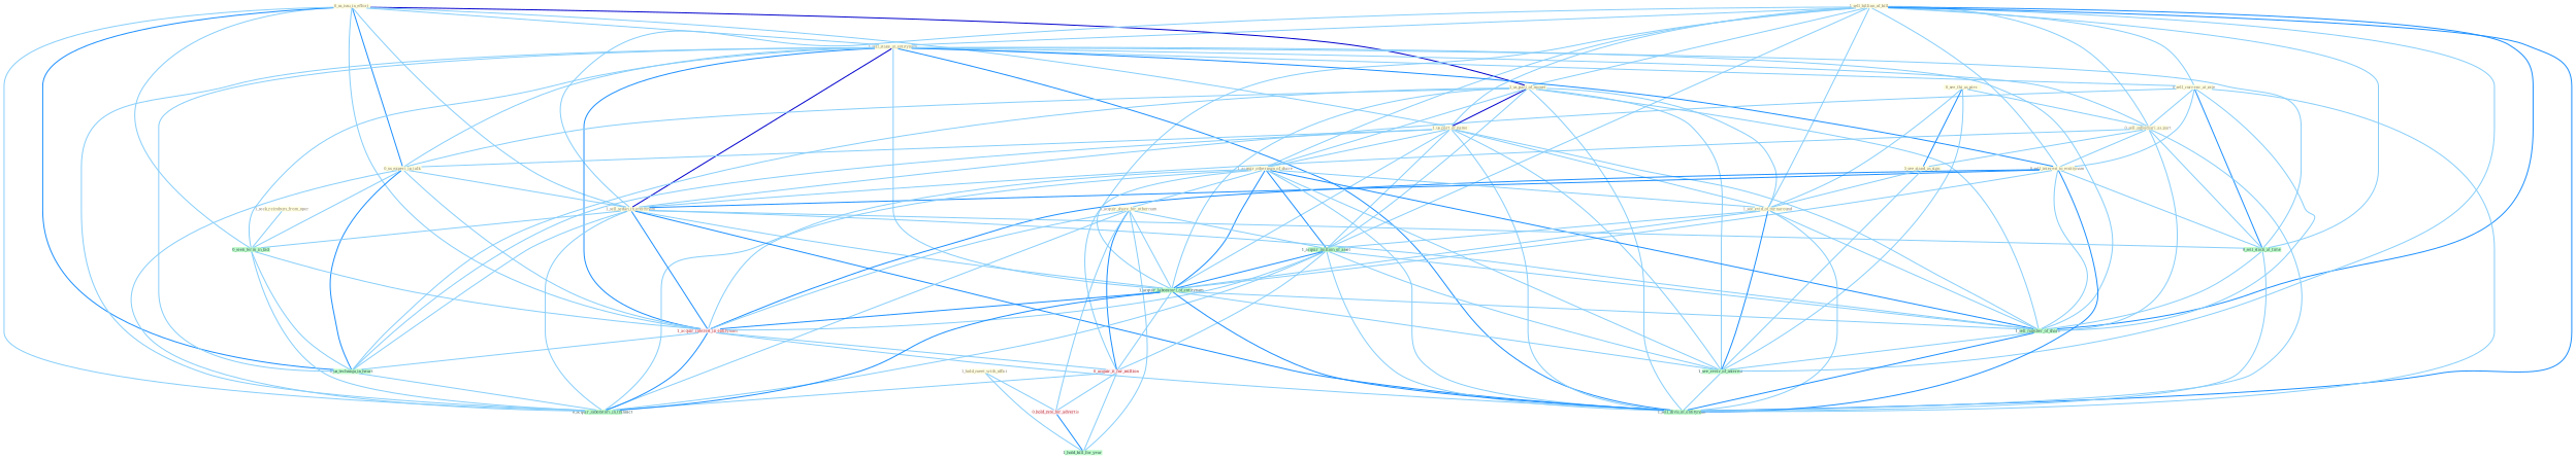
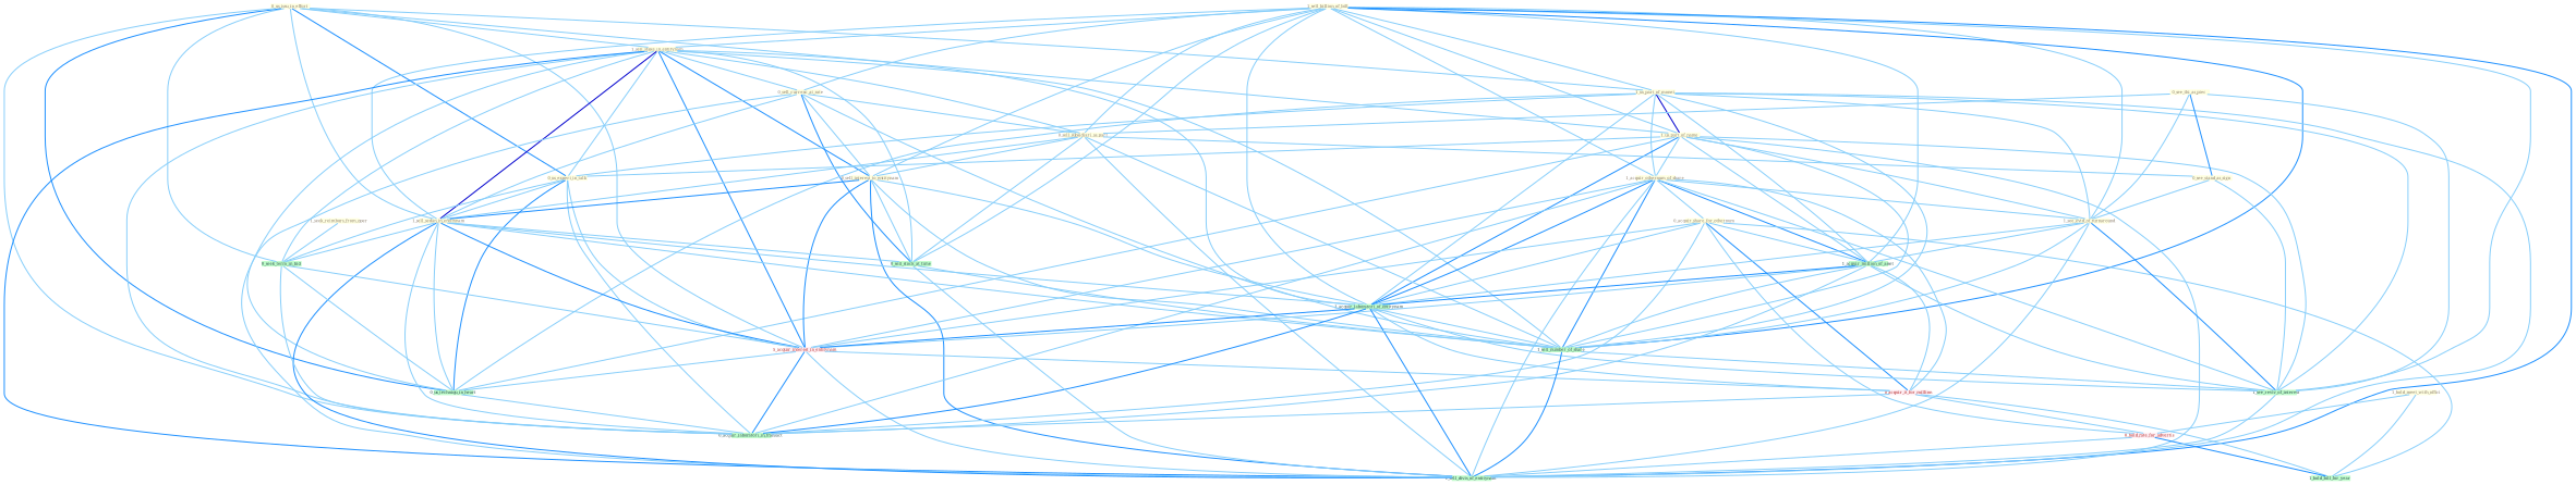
  graph {
    fontname="Noto Serif"
    node [color="#ffffe0" fixedsize=true fontcolor="#8b7d6b" fontname="Noto Serif" fontsize=4 shape=polygon style=filled]
    edge [color="#87cefa" fontname="Noto Serif" w=1]
    "0_us_issu_in_effort " [height=.06 width=.5]
    "1_sell_billion_of_bill " [height=.06 width=.5]
    "1_sell_stake_in_entitynam " [height=.06 width=.5]
    "1_seek_reimburs_from_oper " [height=.06 width=.5]
    "0_sell_currenc_at_rate " [height=.06 width=.5]
    "1_us_part_of_monei " [height=.06 width=.5]
    "1_us_part_of_name " [height=.06 width=.5]
    "0_us_experi_in_talk " [height=.06 width=.5]
    "0_see_thi_as_piec " [height=.06 width=.5]
    "0_sell_subsidiari_as_part " [height=.06 width=.5]
    "0_sell_interest_to_entitynam " [height=.06 width=.5]
    "1_acquir_othernum_of_share " [height=.06 width=.5]
    n13 [height=.06 label="1_sell_sedan_in_entitynam" width=.5]
    "0_acquir_share_for_othernum " [height=.06 width=.5]
    "0_see_stand_as_sign " [height=.06 width=.5]
    "1_hold_meet_with_offici " [height=.06 width=.5]
    "1_see_evid_of_turnaround " [height=.06 width=.5]
-   "1_acquir_interest_in_entitynam " [color="#fff0f5" fontcolor="#b22222" height=.06 width=.5]
+   "1_acquir_interest_in_entitynam " [color="#fff0f5" fontcolor="#b22222" height=.06 width=.5 label="5_acquir_interest_in_entitynam"]
    "0_acquir_it_for_million " [color="#fff0f5" fontcolor="#b22222" height=.06 width=.5]
    "0_hold_rate_for_advertis " [color="#fff0f5" fontcolor="#b22222" height=.06 width=.5]
    "0_seek_term_in_bid " [color="#BDFCC9" fontcolor="#2f4f4f" height=.06 width=.5]
    "0_us_techniqu_in_heart " [color="#BDFCC9" fontcolor="#2f4f4f" height=.06 width=.5]
    "0_acquir_laboratori_in_transact " [color="#BDFCC9" fontcolor="#2f4f4f" height=.06 width=.5]
    "1_acquir_million_of_asset " [color="#BDFCC9" fontcolor="#2f4f4f" height=.06 width=.5]
    "1_acquir_laboratori_of_entitynam " [color="#BDFCC9" fontcolor="#2f4f4f" height=.06 width=.5]
    "0_sell_stock_at_time " [color="#BDFCC9" fontcolor="#2f4f4f" height=.06 width=.5]
    "1_sell_number_of_share " [color="#BDFCC9" fontcolor="#2f4f4f" height=.06 width=.5]
    "1_see_reviv_of_interest " [color="#BDFCC9" fontcolor="#2f4f4f" height=.06 width=.5]
    "1_sell_divis_of_entitynam " [color="#BDFCC9" fontcolor="#2f4f4f" height=.06 width=.5]
    "1_hold_bill_for_year " [color="#BDFCC9" fontcolor="#2f4f4f" height=.06 width=.5]
    subgraph sub_1 {
      "0_us_issu_in_effort "
      "1_sell_billion_of_bill "
      "1_sell_stake_in_entitynam "
      "1_seek_reimburs_from_oper "
      "0_sell_currenc_at_rate "
      "1_us_part_of_monei "
      "1_us_part_of_name "
      "0_us_experi_in_talk "
      "0_see_thi_as_piec "
      "0_sell_subsidiari_as_part "
      "0_sell_interest_to_entitynam "
      "1_acquir_othernum_of_share "
      n13
      "0_acquir_share_for_othernum "
      "0_see_stand_as_sign "
      "1_hold_meet_with_offici "
      "1_see_evid_of_turnaround "
    }
    subgraph sub_2 {
      "1_acquir_interest_in_entitynam "
      "0_acquir_it_for_million "
      "0_hold_rate_for_advertis "
    }
    "0_us_issu_in_effort " -- "1_sell_stake_in_entitynam "
-   "0_us_issu_in_effort " -- "1_us_part_of_monei " [color="#0000cd"]
+   "0_us_issu_in_effort " -- "1_us_part_of_monei "
    "0_us_issu_in_effort " -- "1_us_part_of_name "
    "0_us_issu_in_effort " -- "0_us_experi_in_talk " [color="#1e90ff" w=2]
    "0_us_issu_in_effort " -- n13
    "0_us_issu_in_effort " -- "1_acquir_interest_in_entitynam "
    "0_us_issu_in_effort " -- "0_seek_term_in_bid "
    "0_us_issu_in_effort " -- "0_us_techniqu_in_heart " [color="#1e90ff" w=2]
    "0_us_issu_in_effort " -- "0_acquir_laboratori_in_transact "
    "1_sell_billion_of_bill " -- "1_sell_stake_in_entitynam "
    "1_sell_billion_of_bill " -- "0_sell_currenc_at_rate "
    "1_sell_billion_of_bill " -- "1_us_part_of_monei "
    "1_sell_billion_of_bill " -- "1_us_part_of_name "
    "1_sell_billion_of_bill " -- "0_sell_subsidiari_as_part "
    "1_sell_billion_of_bill " -- "0_sell_interest_to_entitynam "
    "1_sell_billion_of_bill " -- "1_acquir_othernum_of_share "
    "1_sell_billion_of_bill " -- n13
    "1_sell_billion_of_bill " -- "1_see_evid_of_turnaround "
    "1_sell_billion_of_bill " -- "1_acquir_million_of_asset "
    "1_sell_billion_of_bill " -- "1_acquir_laboratori_of_entitynam "
    "1_sell_billion_of_bill " -- "0_sell_stock_at_time "
    "1_sell_billion_of_bill " -- "1_sell_number_of_share " [color="#1e90ff" w=2]
    "1_sell_billion_of_bill " -- "1_see_reviv_of_interest "
    "1_sell_billion_of_bill " -- "1_sell_divis_of_entitynam " [color="#1e90ff" w=2]
    "1_sell_stake_in_entitynam " -- "0_sell_currenc_at_rate "
    "1_sell_stake_in_entitynam " -- "0_us_experi_in_talk "
    "1_sell_stake_in_entitynam " -- "0_sell_subsidiari_as_part "
    "1_sell_stake_in_entitynam " -- "0_sell_interest_to_entitynam " [color="#1e90ff" w=2]
    "1_sell_stake_in_entitynam " -- n13 [color="#0000cd" w=3]
    "1_sell_stake_in_entitynam " -- "1_acquir_interest_in_entitynam " [color="#1e90ff" w=2]
    "1_sell_stake_in_entitynam " -- "0_seek_term_in_bid "
    "1_sell_stake_in_entitynam " -- "0_us_techniqu_in_heart "
    "1_sell_stake_in_entitynam " -- "0_acquir_laboratori_in_transact "
    "1_sell_stake_in_entitynam " -- "1_acquir_laboratori_of_entitynam "
    "1_sell_stake_in_entitynam " -- "0_sell_stock_at_time "
    "1_sell_stake_in_entitynam " -- "1_sell_number_of_share "
    "1_sell_stake_in_entitynam " -- "1_sell_divis_of_entitynam " [color="#1e90ff" w=2]
    "1_seek_reimburs_from_oper " -- "0_seek_term_in_bid "
    "0_sell_currenc_at_rate " -- "0_sell_subsidiari_as_part "
    "0_sell_currenc_at_rate " -- "0_sell_interest_to_entitynam "
    "0_sell_currenc_at_rate " -- n13
    "0_sell_currenc_at_rate " -- "0_sell_stock_at_time " [color="#1e90ff" w=2]
    "0_sell_currenc_at_rate " -- "1_sell_number_of_share "
    "0_sell_currenc_at_rate " -- "1_sell_divis_of_entitynam "
    "1_us_part_of_monei " -- "1_us_part_of_name " [color="#0000cd" w=3]
    "1_us_part_of_monei " -- "0_us_experi_in_talk "
    "1_us_part_of_monei " -- "1_acquir_othernum_of_share "
    "1_us_part_of_monei " -- "1_see_evid_of_turnaround "
    "1_us_part_of_monei " -- "0_us_techniqu_in_heart "
    "1_us_part_of_monei " -- "1_acquir_million_of_asset "
    "1_us_part_of_monei " -- "1_acquir_laboratori_of_entitynam "
    "1_us_part_of_monei " -- "1_sell_number_of_share "
    "1_us_part_of_monei " -- "1_see_reviv_of_interest "
    "1_us_part_of_monei " -- "1_sell_divis_of_entitynam "
    "1_us_part_of_name " -- "0_us_experi_in_talk "
    "1_us_part_of_name " -- "1_acquir_othernum_of_share "
    "1_us_part_of_name " -- "1_see_evid_of_turnaround "
    "1_us_part_of_name " -- "0_us_techniqu_in_heart "
    "1_us_part_of_name " -- "1_acquir_million_of_asset "
-   "1_us_part_of_name " -- "1_acquir_laboratori_of_entitynam "
+   "1_us_part_of_name " -- "1_acquir_laboratori_of_entitynam " [color="#1e90ff"]
    "1_us_part_of_name " -- "1_sell_number_of_share "
    "1_us_part_of_name " -- "1_see_reviv_of_interest "
    "1_us_part_of_name " -- "1_sell_divis_of_entitynam "
    "0_us_experi_in_talk " -- n13
    "0_us_experi_in_talk " -- "1_acquir_interest_in_entitynam "
    "0_us_experi_in_talk " -- "0_seek_term_in_bid "
    "0_us_experi_in_talk " -- "0_us_techniqu_in_heart " [color="#1e90ff" w=2]
    "0_us_experi_in_talk " -- "0_acquir_laboratori_in_transact "
    "0_see_thi_as_piec " -- "0_sell_subsidiari_as_part "
    "0_see_thi_as_piec " -- "0_see_stand_as_sign " [color="#1e90ff" w=2]
    "0_see_thi_as_piec " -- "1_see_evid_of_turnaround "
    "0_see_thi_as_piec " -- "1_see_reviv_of_interest "
    "0_sell_subsidiari_as_part " -- "0_sell_interest_to_entitynam "
    "0_sell_subsidiari_as_part " -- n13
    "0_sell_subsidiari_as_part " -- "0_see_stand_as_sign "
    "0_sell_subsidiari_as_part " -- "0_sell_stock_at_time "
    "0_sell_subsidiari_as_part " -- "1_sell_number_of_share "
    "0_sell_subsidiari_as_part " -- "1_sell_divis_of_entitynam "
    "0_sell_interest_to_entitynam " -- n13 [color="#1e90ff" w=2]
    "0_sell_interest_to_entitynam " -- "1_acquir_interest_in_entitynam " [color="#1e90ff" w=2]
    "0_sell_interest_to_entitynam " -- "1_acquir_laboratori_of_entitynam "
    "0_sell_interest_to_entitynam " -- "0_sell_stock_at_time "
    "0_sell_interest_to_entitynam " -- "1_sell_number_of_share "
    "0_sell_interest_to_entitynam " -- "1_sell_divis_of_entitynam " [color="#1e90ff" w=2]
    "1_acquir_othernum_of_share " -- "0_acquir_share_for_othernum "
    "1_acquir_othernum_of_share " -- "1_see_evid_of_turnaround "
    "1_acquir_othernum_of_share " -- "1_acquir_interest_in_entitynam "
    "1_acquir_othernum_of_share " -- "0_acquir_it_for_million "
    "1_acquir_othernum_of_share " -- "0_acquir_laboratori_in_transact "
    "1_acquir_othernum_of_share " -- "1_acquir_million_of_asset " [color="#1e90ff" w=2]
    "1_acquir_othernum_of_share " -- "1_acquir_laboratori_of_entitynam " [color="#1e90ff" w=2]
    "1_acquir_othernum_of_share " -- "1_sell_number_of_share " [color="#1e90ff" w=2]
    "1_acquir_othernum_of_share " -- "1_see_reviv_of_interest "
    "1_acquir_othernum_of_share " -- "1_sell_divis_of_entitynam "
    n13 -- "1_acquir_interest_in_entitynam " [color="#1e90ff" w=2]
    n13 -- "0_seek_term_in_bid "
    n13 -- "0_us_techniqu_in_heart "
    n13 -- "0_acquir_laboratori_in_transact "
    n13 -- "1_acquir_laboratori_of_entitynam "
    n13 -- "0_sell_stock_at_time "
    n13 -- "1_sell_number_of_share "
    n13 -- "1_sell_divis_of_entitynam " [color="#1e90ff" w=2]
    "0_acquir_share_for_othernum " -- "1_acquir_interest_in_entitynam "
    "0_acquir_share_for_othernum " -- "0_acquir_it_for_million " [color="#1e90ff" w=2]
    "0_acquir_share_for_othernum " -- "0_hold_rate_for_advertis "
    "0_acquir_share_for_othernum " -- "0_acquir_laboratori_in_transact "
    "0_acquir_share_for_othernum " -- "1_acquir_million_of_asset "
    "0_acquir_share_for_othernum " -- "1_acquir_laboratori_of_entitynam "
    "0_acquir_share_for_othernum " -- "1_hold_bill_for_year "
    "0_see_stand_as_sign " -- "1_see_evid_of_turnaround "
    "0_see_stand_as_sign " -- "1_see_reviv_of_interest "
    "1_hold_meet_with_offici " -- "0_hold_rate_for_advertis "
    "1_hold_meet_with_offici " -- "1_hold_bill_for_year "
    "1_see_evid_of_turnaround " -- "1_acquir_million_of_asset "
    "1_see_evid_of_turnaround " -- "1_acquir_laboratori_of_entitynam "
    "1_see_evid_of_turnaround " -- "1_sell_number_of_share "
    "1_see_evid_of_turnaround " -- "1_see_reviv_of_interest " [color="#1e90ff" w=2]
    "1_see_evid_of_turnaround " -- "1_sell_divis_of_entitynam "
    "1_acquir_interest_in_entitynam " -- "0_acquir_it_for_million "
    "1_acquir_interest_in_entitynam " -- "0_us_techniqu_in_heart "
    "1_acquir_interest_in_entitynam " -- "0_acquir_laboratori_in_transact " [color="#1e90ff" w=2]
    "1_acquir_interest_in_entitynam " -- "1_sell_divis_of_entitynam "
    "0_acquir_it_for_million " -- "0_hold_rate_for_advertis "
    "0_acquir_it_for_million " -- "0_acquir_laboratori_in_transact "
    "0_acquir_it_for_million " -- "1_hold_bill_for_year "
    "0_hold_rate_for_advertis " -- "1_hold_bill_for_year " [color="#1e90ff" w=2]
    "0_seek_term_in_bid " -- "1_acquir_interest_in_entitynam "
    "0_seek_term_in_bid " -- "0_us_techniqu_in_heart "
    "0_seek_term_in_bid " -- "0_acquir_laboratori_in_transact "
    "0_us_techniqu_in_heart " -- "0_acquir_laboratori_in_transact "
    "1_acquir_million_of_asset " -- "1_acquir_interest_in_entitynam "
    "1_acquir_million_of_asset " -- "0_acquir_it_for_million "
    "1_acquir_million_of_asset " -- "0_acquir_laboratori_in_transact "
    "1_acquir_million_of_asset " -- "1_acquir_laboratori_of_entitynam " [color="#1e90ff" w=2]
    "1_acquir_million_of_asset " -- "1_sell_number_of_share "
    "1_acquir_million_of_asset " -- "1_see_reviv_of_interest "
-   "1_acquir_million_of_asset " -- "1_sell_divis_of_entitynam "
+   "0_hold_rate_for_advertis " -- "1_sell_divis_of_entitynam "
    "1_acquir_laboratori_of_entitynam " -- "1_acquir_interest_in_entitynam " [color="#1e90ff" w=2]
    "1_acquir_laboratori_of_entitynam " -- "0_acquir_it_for_million "
    "1_acquir_laboratori_of_entitynam " -- "0_acquir_laboratori_in_transact " [color="#1e90ff" w=2]
    "1_acquir_laboratori_of_entitynam " -- "1_sell_number_of_share "
    "1_acquir_laboratori_of_entitynam " -- "1_see_reviv_of_interest "
    "1_acquir_laboratori_of_entitynam " -- "1_sell_divis_of_entitynam " [color="#1e90ff" w=2]
    "0_sell_stock_at_time " -- "1_sell_number_of_share "
    "0_sell_stock_at_time " -- "1_sell_divis_of_entitynam "
    "1_sell_number_of_share " -- "1_see_reviv_of_interest "
    "1_sell_number_of_share " -- "1_sell_divis_of_entitynam " [color="#1e90ff" w=2]
    "1_see_reviv_of_interest " -- "1_sell_divis_of_entitynam "
  }
